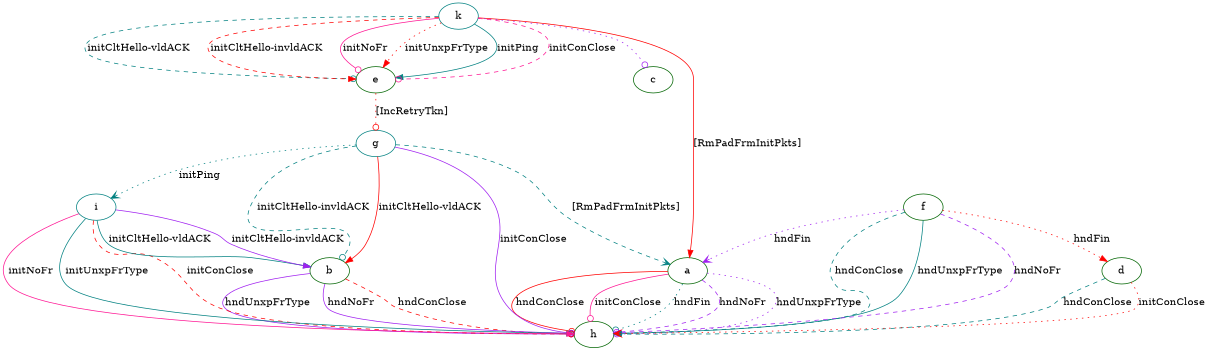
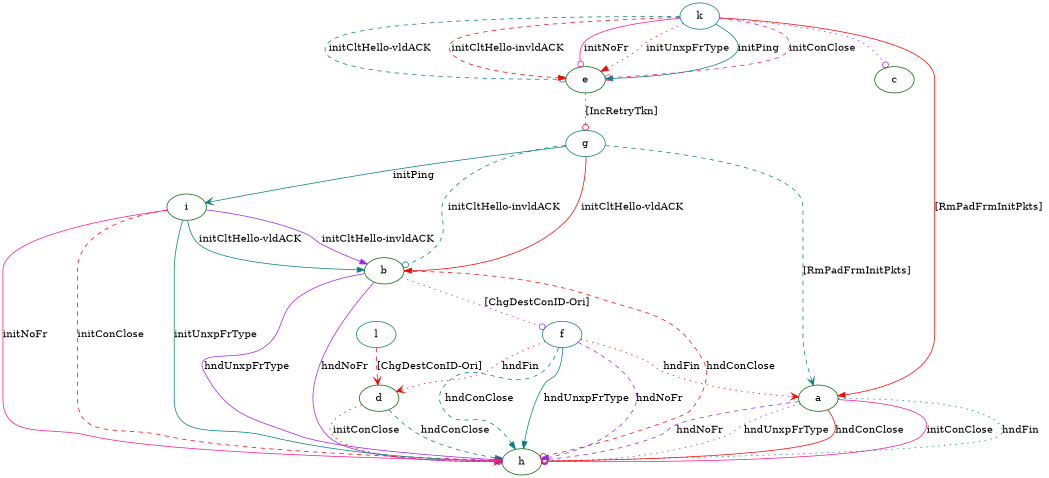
  digraph {
    node [color=darkgreen]
    edge [arrowhead=odot color=red style=solid]
    a
    h
    b
-   f
+   f [color=teal]
    d
+   l [color=teal]
    k [color=teal]
    c
    e
    g [color=teal]
-   i [color=teal]
+   i
    a -> h [color=deeppink label="initConClose "]
    a -> h [color=teal label="hndFin " style=dotted]
    a -> h [color=purple label="hndNoFr " style=dashed]
    a -> h [color=purple label="hndUnxpFrType " style=dotted]
    a -> h [label="hndConClose "]
    b -> h [label="hndConClose " style=dashed]
    b -> h [color=purple label="hndUnxpFrType "]
    b -> h [color=purple label="hndNoFr "]
-   f -> a [arrowhead=vee color=purple label="hndFin " style=dotted]
+   b -> f [color=purple label="[ChgDestConID-Ori] " style=dotted]
+   f -> a [arrowhead=vee label="hndFin " style=dotted]
    f -> h [arrowhead=normal color=teal label="hndConClose " style=dashed]
    f -> h [arrowhead=normal color=teal label="hndUnxpFrType "]
    f -> h [arrowhead=normal color=purple label="hndNoFr " style=dashed]
-   f -> d [arrowhead=normal label="hndFin " style=dotted]
+   f -> d [arrowhead=vee label="hndFin " style=dotted]
    d -> h [arrowhead=normal color=teal label="hndConClose " style=dashed]
    d -> h [arrowhead=vee label="initConClose " style=dotted]
+   l -> d [arrowhead=vee label="[ChgDestConID-Ori] " style=dashed]
    k -> a [arrowhead=normal label="[RmPadFrmInitPkts] "]
    k -> c [color=purple style=dotted]
    k -> e [arrowhead=normal color=teal label="initPing "]
    k -> e [color=deeppink label="initConClose " style=dashed]
    k -> e [color=teal label="initCltHello-vldACK " style=dashed]
    k -> e [arrowhead=normal label="initCltHello-invldACK " style=dashed]
    k -> e [color=deeppink label="initNoFr "]
    k -> e [arrowhead=normal label="initUnxpFrType " style=dotted]
    e -> g [label="[IncRetryTkn] " style=dotted]
    g -> a [arrowhead=vee color=teal label="[RmPadFrmInitPkts] " style=dashed]
-   g -> h [color=purple label="initConClose "]
    g -> b [arrowhead=normal label="initCltHello-vldACK "]
    g -> b [color=teal label="initCltHello-invldACK " style=dashed]
-   g -> i [arrowhead=vee color=teal label="initPing " style=dotted]
+   g -> i [arrowhead=vee color=teal label="initPing "]
    i -> h [label="initConClose " style=dashed]
    i -> h [arrowhead=normal color=teal label="initUnxpFrType "]
    i -> h [arrowhead=normal color=deeppink label="initNoFr "]
    i -> b [arrowhead=normal color=teal label="initCltHello-vldACK "]
    i -> b [arrowhead=normal color=purple label="initCltHello-invldACK "]
  }
